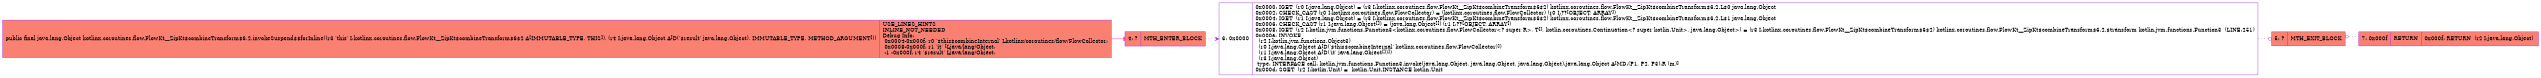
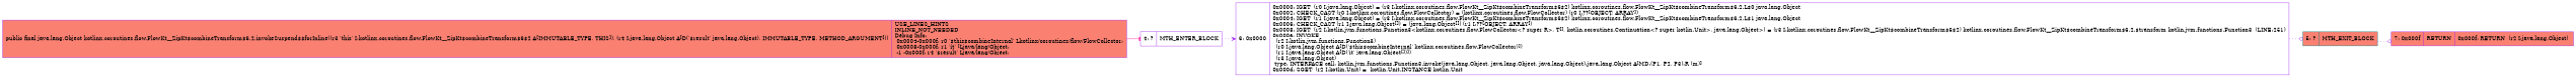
  digraph {
    rankdir=LR
    node [color=purple fillcolor=salmon shape=record style=filled]
    edge [arrowhead=odot color=purple style=dotted]
-   n1 [label="{4\:\ ?|MTH_ENTER_BLOCK\l}"]
-   n2 [fillcolor=white label="{6\:\ 0x0000|0x0000: IGET  (r0 I:java.lang.Object) = (r3 I:kotlinx.coroutines.flow.FlowKt__ZipKt$combineTransform$6$2) kotlinx.coroutines.flow.FlowKt__ZipKt$combineTransform$6.2.L$0 java.lang.Object \l0x0002: CHECK_CAST (r0 I:kotlinx.coroutines.flow.FlowCollector) = (kotlinx.coroutines.flow.FlowCollector) (r0 I:??[OBJECT, ARRAY]) \l0x0004: IGET  (r1 I:java.lang.Object) = (r3 I:kotlinx.coroutines.flow.FlowKt__ZipKt$combineTransform$6$2) kotlinx.coroutines.flow.FlowKt__ZipKt$combineTransform$6.2.L$1 java.lang.Object \l0x0006: CHECK_CAST (r1 I:java.lang.Object[]) = (java.lang.Object[]) (r1 I:??[OBJECT, ARRAY]) \l0x0008: IGET  (r2 I:kotlin.jvm.functions.Function3\<kotlinx.coroutines.flow.FlowCollector\<? super R\>, T[], kotlin.coroutines.Continuation\<? super kotlin.Unit\>, java.lang.Object\>) = (r3 I:kotlinx.coroutines.flow.FlowKt__ZipKt$combineTransform$6$2) kotlinx.coroutines.flow.FlowKt__ZipKt$combineTransform$6.2.$transform kotlin.jvm.functions.Function3  (LINE:251)\l0x000a: INVOKE  \l  (r2 I:kotlin.jvm.functions.Object3)\l  (r0 I:java.lang.Object A[D('$this$combineInternal' kotlinx.coroutines.flow.FlowCollector)])\l  (r1 I:java.lang.Object A[D('it' java.lang.Object[])])\l  (r3 I:java.lang.Object)\l type: INTERFACE call: kotlin.jvm.functions.Function3.invoke(java.lang.Object, java.lang.Object, java.lang.Object):java.lang.Object A[MD:(P1, P2, P3):R (m)]\l0x000d: SGET  (r2 I:kotlin.Unit) =  kotlin.Unit.INSTANCE kotlin.Unit \l}"]
+   n1 [fillcolor=white label="{4\:\ ?|MTH_ENTER_BLOCK\l}"]
+   n2 [fillcolor=white label="{6\:\ 0x0000|0x0000: IGET  (r0 I:java.lang.Object) = (r3 I:kotlinx.coroutines.flow.FlowKt__ZipKt$combineTransform$6$2) kotlinx.coroutines.flow.FlowKt__ZipKt$combineTransform$6.2.L$0 java.lang.Object \l0x0002: CHECK_CAST (r0 I:kotlinx.coroutines.flow.FlowCollector) = (kotlinx.coroutines.flow.FlowCollector) (r0 I:??[OBJECT, ARRAY]) \l0x0004: IGET  (r1 I:java.lang.Object) = (r3 I:kotlinx.coroutines.flow.FlowKt__ZipKt$combineTransform$6$2) kotlinx.coroutines.flow.FlowKt__ZipKt$combineTransform$6.2.L$1 java.lang.Object \l0x0006: CHECK_CAST (r1 I:java.lang.Object[]) = (java.lang.Object[]) (r1 I:??[OBJECT, ARRAY]) \l0x0008: IGET  (r2 I:kotlin.jvm.functions.Function3\<kotlinx.coroutines.flow.FlowCollector\<? super R\>, T[], kotlin.coroutines.Continuation\<? super kotlin.Unit\>, java.lang.Object\>) = (r3 I:kotlinx.coroutines.flow.FlowKt__ZipKt$combineTransform$6$2) kotlinx.coroutines.flow.FlowKt__ZipKt$combineTransform$6.2.$transform kotlin.jvm.functions.Function3  (LINE:251)\l0x000a: INVOKE  \l  (r2 I:kotlin.jvm.functions.Function3)\l  (r0 I:java.lang.Object A[D('$this$combineInternal' kotlinx.coroutines.flow.FlowCollector)])\l  (r1 I:java.lang.Object A[D('it' java.lang.Object[])])\l  (r3 I:java.lang.Object)\l type: INTERFACE call: kotlin.jvm.functions.Function3.invoke(java.lang.Object, java.lang.Object, java.lang.Object):java.lang.Object A[MD:(P1, P2, P3):R (m)]\l0x000d: SGET  (r2 I:kotlin.Unit) =  kotlin.Unit.INSTANCE kotlin.Unit \l}"]
    n3 [color=teal label="{5\:\ ?|MTH_EXIT_BLOCK\l}"]
    n4 [label="{7\:\ 0x000f|RETURN\l|0x000f: RETURN  (r2 I:java.lang.Object) \l}"]
    n5 [label="{public final java.lang.Object kotlinx.coroutines.flow.FlowKt__ZipKt$combineTransform$6.2.invokeSuspend$$forInline((r3 'this' I:kotlinx.coroutines.flow.FlowKt__ZipKt$combineTransform$6$2 A[IMMUTABLE_TYPE, THIS]), (r4 I:java.lang.Object A[D('$result' java.lang.Object), IMMUTABLE_TYPE, METHOD_ARGUMENT]))  | USE_LINES_HINTS\lINLINE_NOT_NEEDED\lDebug Info:\l  0x0004\-0x000f: r0 '$this$combineInternal' Lkotlinx\/coroutines\/flow\/FlowCollector;\l  0x0008\-0x000f: r1 'it' [Ljava\/lang\/Object;\l  \-1 \-0x000f: r4 '$result' Ljava\/lang\/Object;\l}"]
    n1 -> n2 [arrowhead=vee]
    n2 -> n3
-   n4 -> n3
+   n3 -> n4
    n5 -> n1 [arrowhead=tee color=deeppink style=solid]
  }
